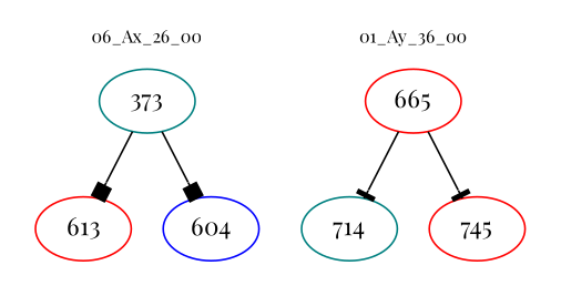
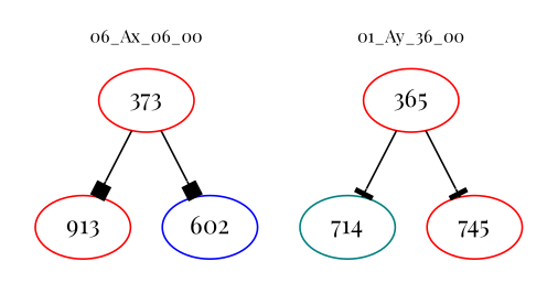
  digraph {
    fontname="Playfair Display"
    node [color=red fontname="Playfair Display"]
    edge [arrowhead=box color=black fontname="Playfair Display"]
-   n1 [color=teal label=373]
-   n2 [label=613]
-   n3 [color=blue label=604]
-   n4 [label=665]
+   n1 [label=373]
+   n2 [label=913]
+   n3 [color=blue label=602]
+   n4 [label=365]
    n5 [color=teal label=714]
    n6 [label=745]
    subgraph cluster_1 {
      color=white
      fontsize=10
-     label="06_Ax_26_00"
+     label="06_Ax_06_00"
      n1
      n2
      n3
    }
    subgraph cluster_2 {
      color=white
      fontsize=10
      label="01_Ay_36_00"
      n4
      n5
      n6
    }
    n1 -> n2
    n1 -> n3
    n4 -> n5 [arrowhead=tee]
    n4 -> n6 [arrowhead=tee]
  }
